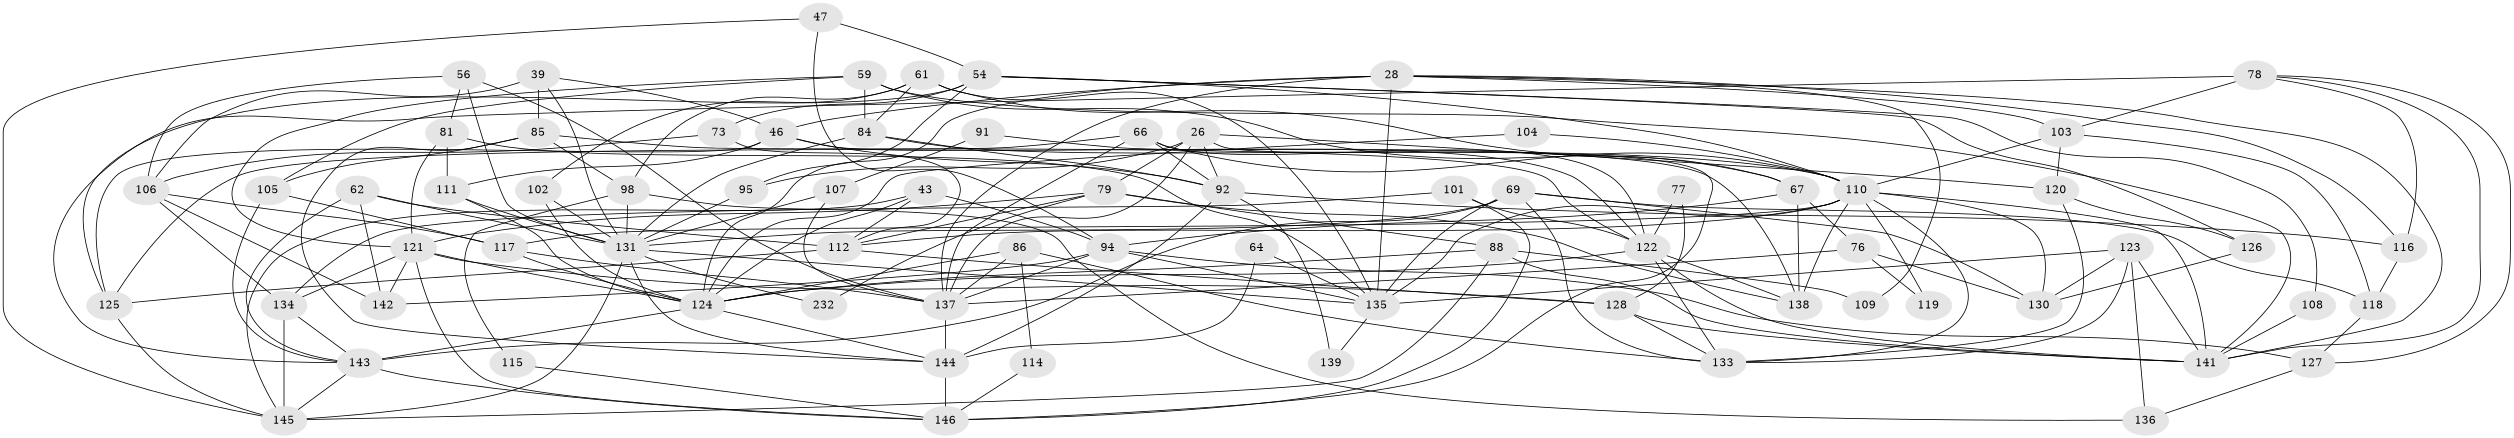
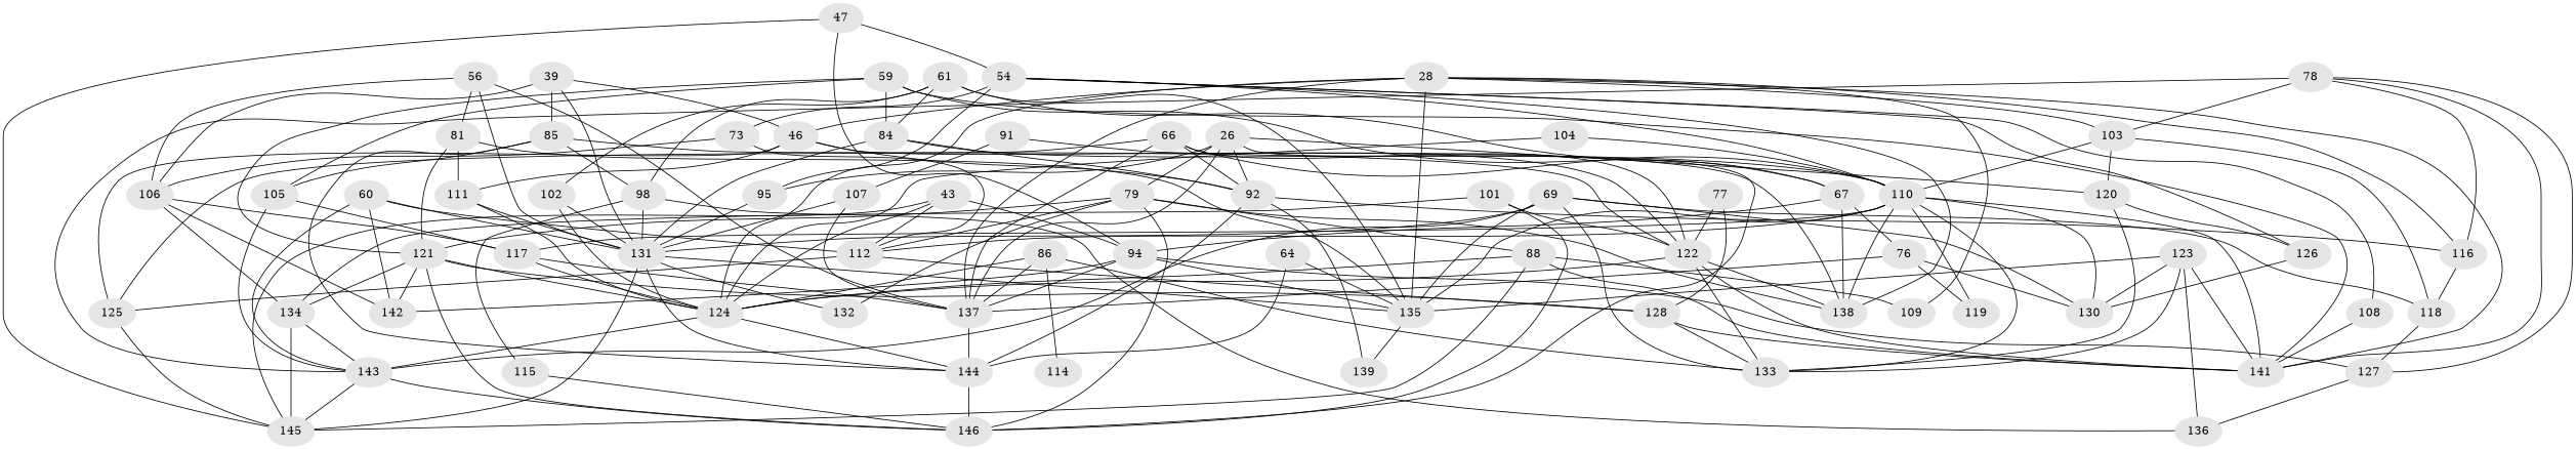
  graph {
    node [color=gray90 style=filled]
    26 [super="+13"]
    79 [super="+1"]
    92 [super="+49"]
    95 [super="+42"]
    120
    137 [super="+4+23+38"]
    146 [super="+60"]
    112 [super="+33+89"]
    138 [super="+11+31"]
    121 [super="+6+113"]
    88
-   132 [label=232]
+   132
    116
    144 [super="+68"]
    139
    131 [super="+37+93"]
    126
    133 [super="+70+82+83+129"]
    28 [super="+21"]
    46 [super="+44"]
    103 [super="+45"]
    109
    124 [super="+75+9+51"]
    135 [super="+99+90"]
    141 [super="+36"]
    111
    125
    110 [super="+53+72"]
    118
    143 [super="+30"]
    39
    85 [super="+63"]
    106 [super="+8"]
    105 [super="+32"]
    98
    122 [super="+19+96"]
    142 [super="+97"]
    134 [super="+100"]
    117
    145 [super="+2+140"]
    43 [super="+34"]
    94 [super="+87+74"]
    127
    128 [super="+40"]
    47
    54
    73
    108
    130 [super="+17"]
    119
    n51 [label=56]
    81
    59 [super="+25"]
    67
    84 [super="+80"]
    76
    61
    102
    115
    136
-   62
+   62 [label=60]
    64
    66 [super="+35"]
    69 [super="+52"]
    77
    78
    86
    114
    91
    107
    101 [super="+50"]
    104
    123 [super="+27"]
    26 -- 79 [weight=2]
    26 -- 92
    26 -- 95
    26 -- 120
    26 -- 137
    26 -- 146
    79 -- 112
    79 -- 138
    79 -- 121
    79 -- 88
    79 -- 132
    92 -- 116
    92 -- 144 [weight=2]
    92 -- 139
    95 -- 131
    120 -- 126
    120 -- 133 [weight=2]
    137 -- 144
    112 -- 125
    112 -- 128 [weight=2]
    121 -- 146
    121 -- 124 [weight=2]
    121 -- 142
    121 -- 134
    121 -- 128 [weight=2]
    88 -- 109
    88 -- 124
    88 -- 141
    88 -- 145
    116 -- 118
    144 -- 146
    131 -- 132
    131 -- 144
    131 -- 135 [weight=2]
    131 -- 145 [weight=2]
    126 -- 130
    28 -- 137
    28 -- 116
    28 -- 46
    28 -- 103
    28 -- 109
    28 -- 124 [weight=2]
    28 -- 135 [weight=3]
    28 -- 141
    46 -- 92
    46 -- 138
    46 -- 111 [weight=2]
    46 -- 125
    103 -- 120
    103 -- 110 [weight=2]
    103 -- 118
    124 -- 144
    124 -- 143 [weight=2]
    135 -- 139
    111 -- 131
    111 -- 124
    125 -- 145 [weight=2]
    110 -- 112 [weight=2]
    110 -- 138
    110 -- 133
    110 -- 135
    110 -- 141
    110 -- 117
    110 -- 130
    110 -- 119
    118 -- 127
    143 -- 146 [weight=2]
    143 -- 145
    39 -- 131
    39 -- 46
    39 -- 85
    39 -- 106 [weight=2]
    85 -- 144
    85 -- 105
    85 -- 98
    85 -- 122
    106 -- 142
    106 -- 134
    106 -- 117
    105 -- 143
    105 -- 117
    98 -- 131
    98 -- 115
    98 -- 136
    122 -- 138 [weight=2]
    122 -- 133 [weight=2]
    122 -- 124 [weight=2]
    122 -- 141 [weight=2]
    134 -- 143
    134 -- 145
    117 -- 137
    117 -- 124
    43 -- 112 [weight=2]
    43 -- 124
    43 -- 145
    43 -- 94
    94 -- 137
    94 -- 135 [weight=2]
    94 -- 142 [weight=2]
    94 -- 127
    127 -- 136
    128 -- 133
    128 -- 141
    47 -- 145
    47 -- 94
    47 -- 54
    54 -- 95 [weight=2]
-   54 -- 125
+   54 -- 138
    54 -- 126
    54 -- 110
    54 -- 73
    54 -- 108
    73 -- 112
    73 -- 106
    108 -- 141 [weight=2]
    n51 -- 137
    n51 -- 131
    n51 -- 106
    n51 -- 81
    81 -- 121 [weight=2]
    81 -- 135
    81 -- 111
    59 -- 121
    59 -- 141
    59 -- 105
    59 -- 67
    59 -- 84
    67 -- 138
    67 -- 94
    67 -- 76
    84 -- 92
    84 -- 131
    84 -- 110
    76 -- 137
    76 -- 130
    76 -- 119
    61 -- 135
    61 -- 98
    61 -- 67
    61 -- 84
    61 -- 102
    102 -- 131
    102 -- 124
    115 -- 146
    62 -- 112
    62 -- 131
    62 -- 143
    62 -- 142
    64 -- 144
    64 -- 135
    66 -- 92
    66 -- 137
    66 -- 125
    66 -- 110
    66 -- 122
    69 -- 131
    69 -- 133
    69 -- 135 [weight=2]
    69 -- 118
    69 -- 143
    69 -- 130
    77 -- 122
    77 -- 128 [weight=2]
    78 -- 116
    78 -- 103 [weight=2]
    78 -- 141
    78 -- 143
    78 -- 127
    86 -- 137
    86 -- 133
    86 -- 124
    86 -- 114
-   114 -- 146
+   79 -- 146
    91 -- 122
    91 -- 107
    107 -- 137
    107 -- 131
    101 -- 146
    101 -- 122
    101 -- 134
    104 -- 124
    104 -- 110
    123 -- 133
    123 -- 135 [weight=2]
    123 -- 141
    123 -- 130
    123 -- 136
  }
